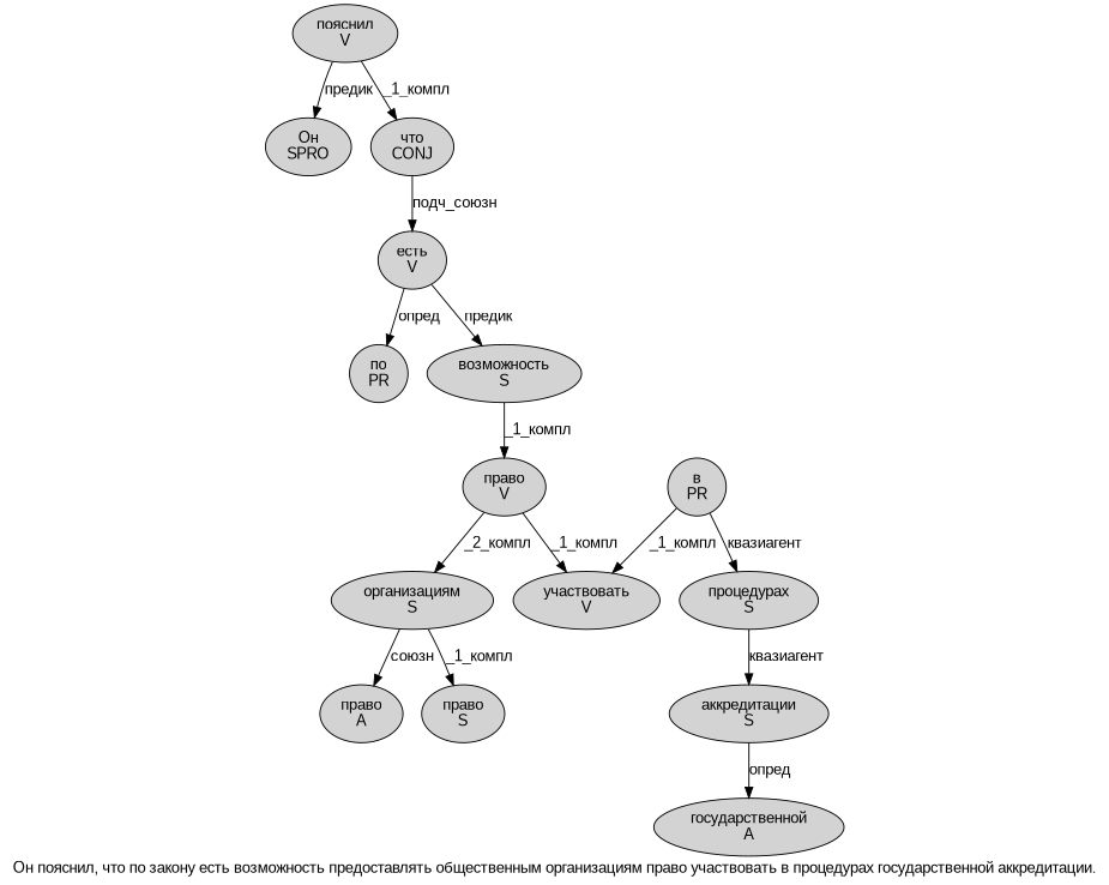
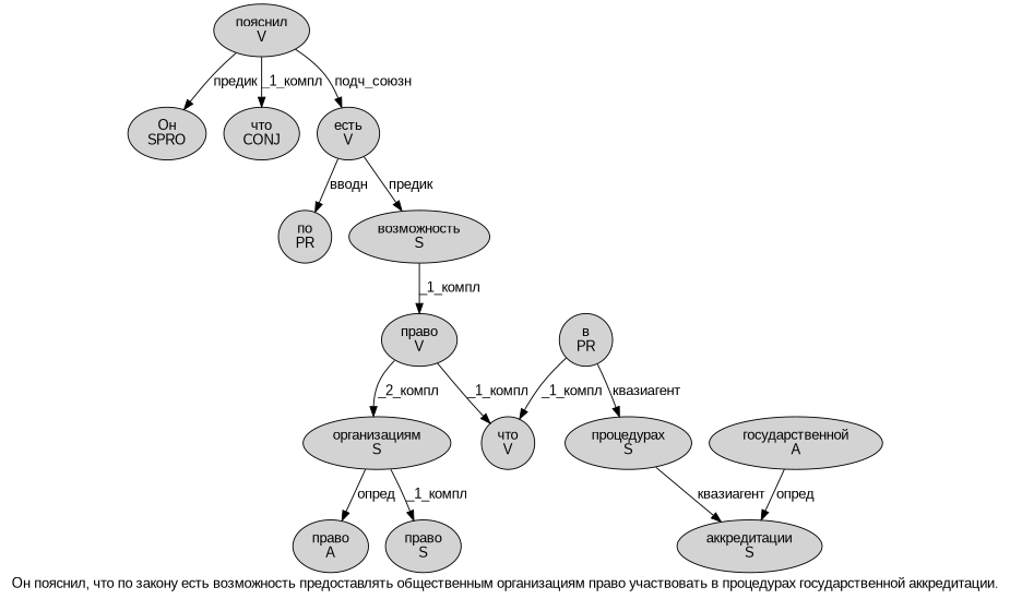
  digraph {
    fontname="Liberation Sans"
    label="Он пояснил, что по закону есть возможность предоставлять общественным организациям право участвовать в процедурах государственной аккредитации."
    node [fillcolor=lightgray fontname="Liberation Sans" penwidth=1 shape=ellipse style=filled]
    edge [fontname="Liberation Sans"]
    n1 [label="Он\nSPRO"]
    n2 [label="пояснил\nV"]
    n3 [label="что\nCONJ"]
    n4 [label="есть\nV"]
    n5 [label="по\nPR"]
    n6 [label="возможность\nS"]
    n7 [label="право\nV"]
    n8 [label="организациям\nS"]
-   n9 [label="участвовать\nV"]
+   n9 [label="что\nV"]
    n10 [label="право\nA"]
    n11 [label="право\nS"]
    n12 [label="в\nPR"]
    n13 [label="процедурах\nS"]
    n14 [label="аккредитации\nS"]
    n15 [label="государственной\nA"]
    n2 -> n1 [label="предик"]
    n2 -> n3 [label="_1_компл"]
-   n3 -> n4 [label="подч_союзн"]
-   n4 -> n5 [label="опред"]
+   n2 -> n4 [label="подч_союзн"]
+   n4 -> n5 [label="вводн"]
    n4 -> n6 [label="предик"]
    n6 -> n7 [label="_1_компл"]
    n7 -> n8 [label="_2_компл"]
    n7 -> n9 [label="_1_компл"]
-   n8 -> n10 [label="союзн"]
+   n8 -> n10 [label="опред"]
    n8 -> n11 [label="_1_компл"]
    n12 -> n9 [label="_1_компл"]
    n12 -> n13 [label="квазиагент"]
    n13 -> n14 [label="квазиагент"]
-   n14 -> n15 [label="опред"]
+   n15 -> n14 [label="опред"]
  }
